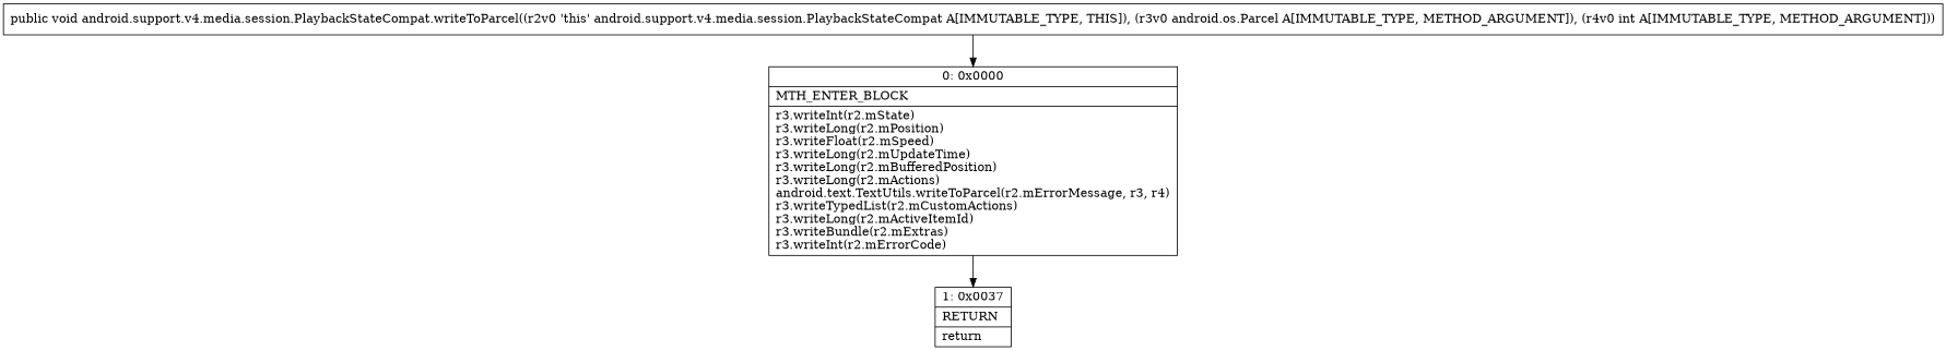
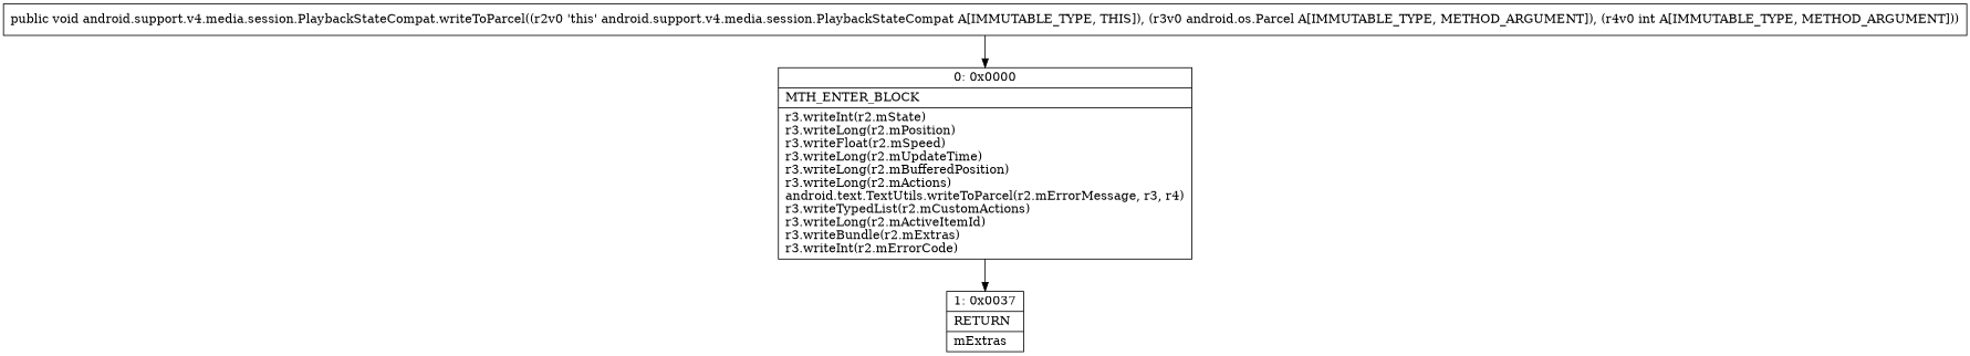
  digraph {
    node [shape=record]
    n1 [label="{0\:\ 0x0000|MTH_ENTER_BLOCK\l|r3.writeInt(r2.mState)\lr3.writeLong(r2.mPosition)\lr3.writeFloat(r2.mSpeed)\lr3.writeLong(r2.mUpdateTime)\lr3.writeLong(r2.mBufferedPosition)\lr3.writeLong(r2.mActions)\landroid.text.TextUtils.writeToParcel(r2.mErrorMessage, r3, r4)\lr3.writeTypedList(r2.mCustomActions)\lr3.writeLong(r2.mActiveItemId)\lr3.writeBundle(r2.mExtras)\lr3.writeInt(r2.mErrorCode)\l}"]
-   n2 [label="{1\:\ 0x0037|RETURN\l|return\l}"]
+   n2 [label="{1\:\ 0x0037|RETURN\l|mExtras\l}"]
    n3 [label="{public void android.support.v4.media.session.PlaybackStateCompat.writeToParcel((r2v0 'this' android.support.v4.media.session.PlaybackStateCompat A[IMMUTABLE_TYPE, THIS]), (r3v0 android.os.Parcel A[IMMUTABLE_TYPE, METHOD_ARGUMENT]), (r4v0 int A[IMMUTABLE_TYPE, METHOD_ARGUMENT])) }"]
    n1 -> n2
    n3 -> n1
  }
